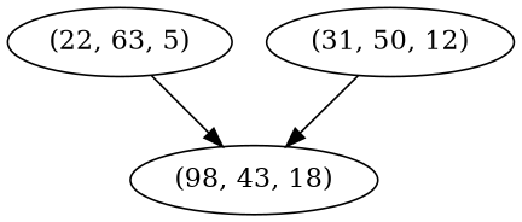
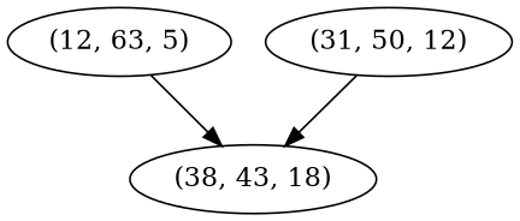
  digraph {
-   "(22, 63, 5)"
-   "(38, 43, 18)" [label="(98, 43, 18)"]
+   "(22, 63, 5)" [label="(12, 63, 5)"]
+   "(38, 43, 18)"
    "(31, 50, 12)"
    "(22, 63, 5)" -> "(38, 43, 18)"
    "(31, 50, 12)" -> "(38, 43, 18)"
  }
